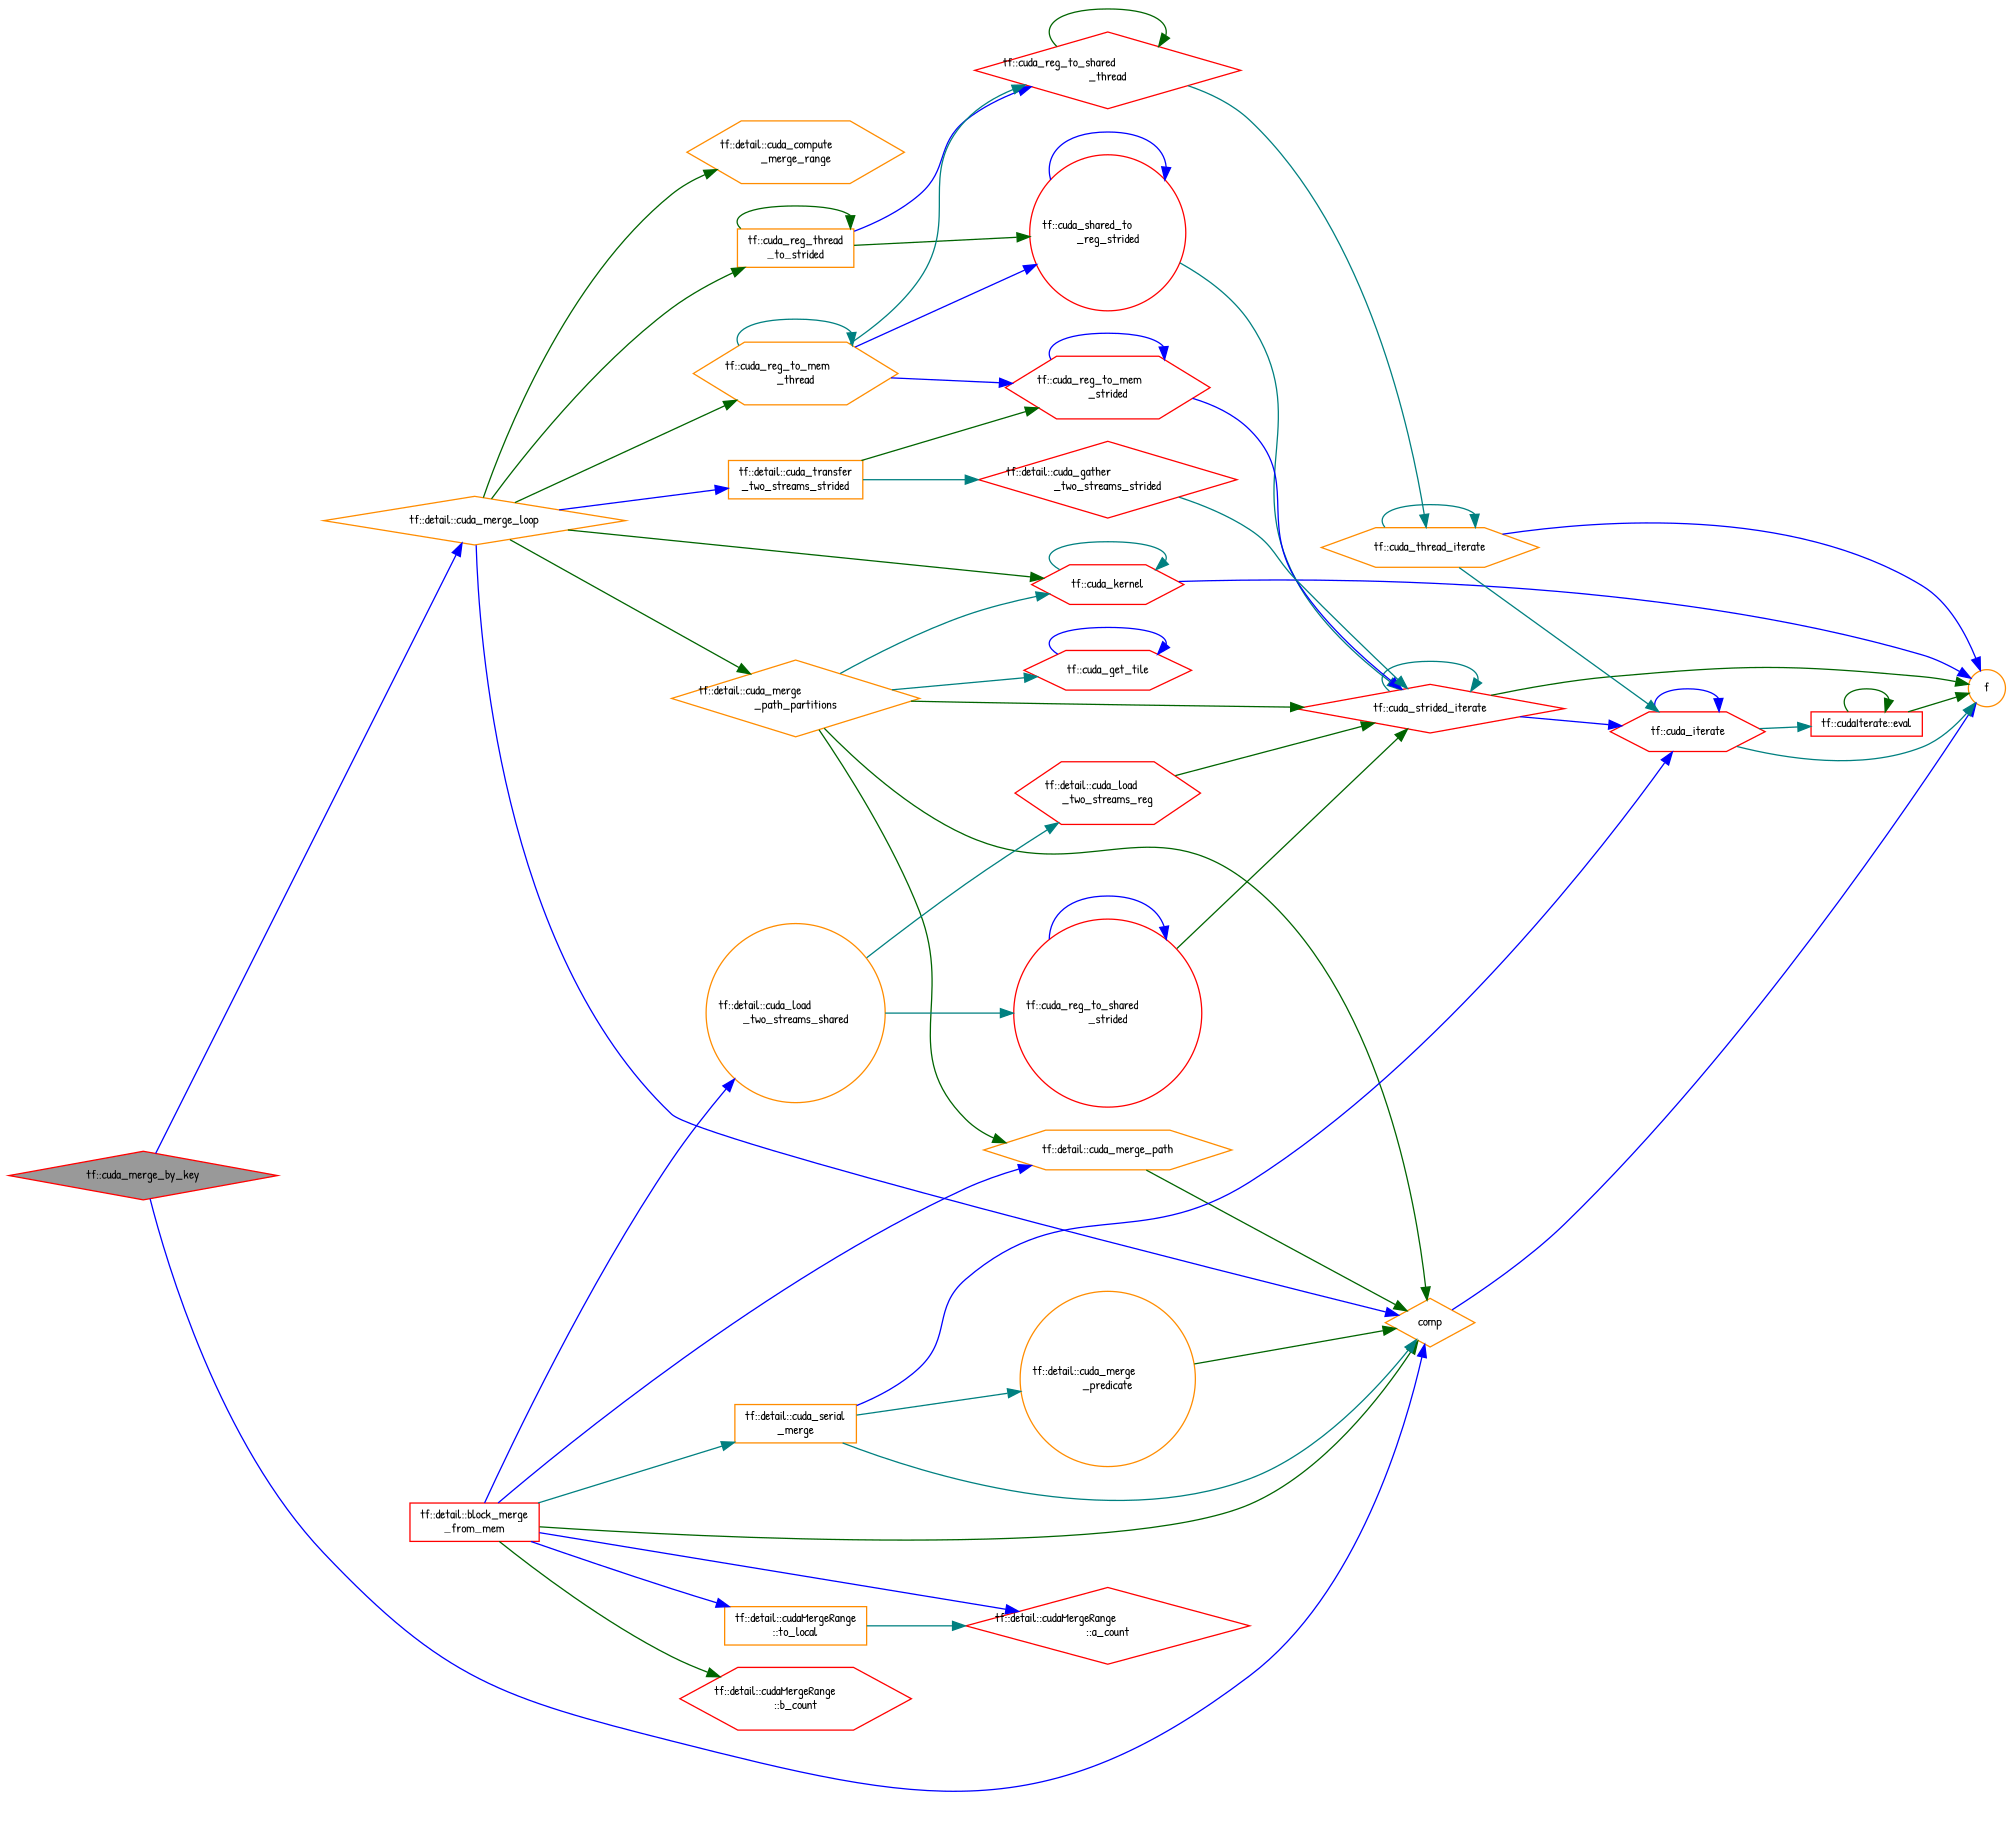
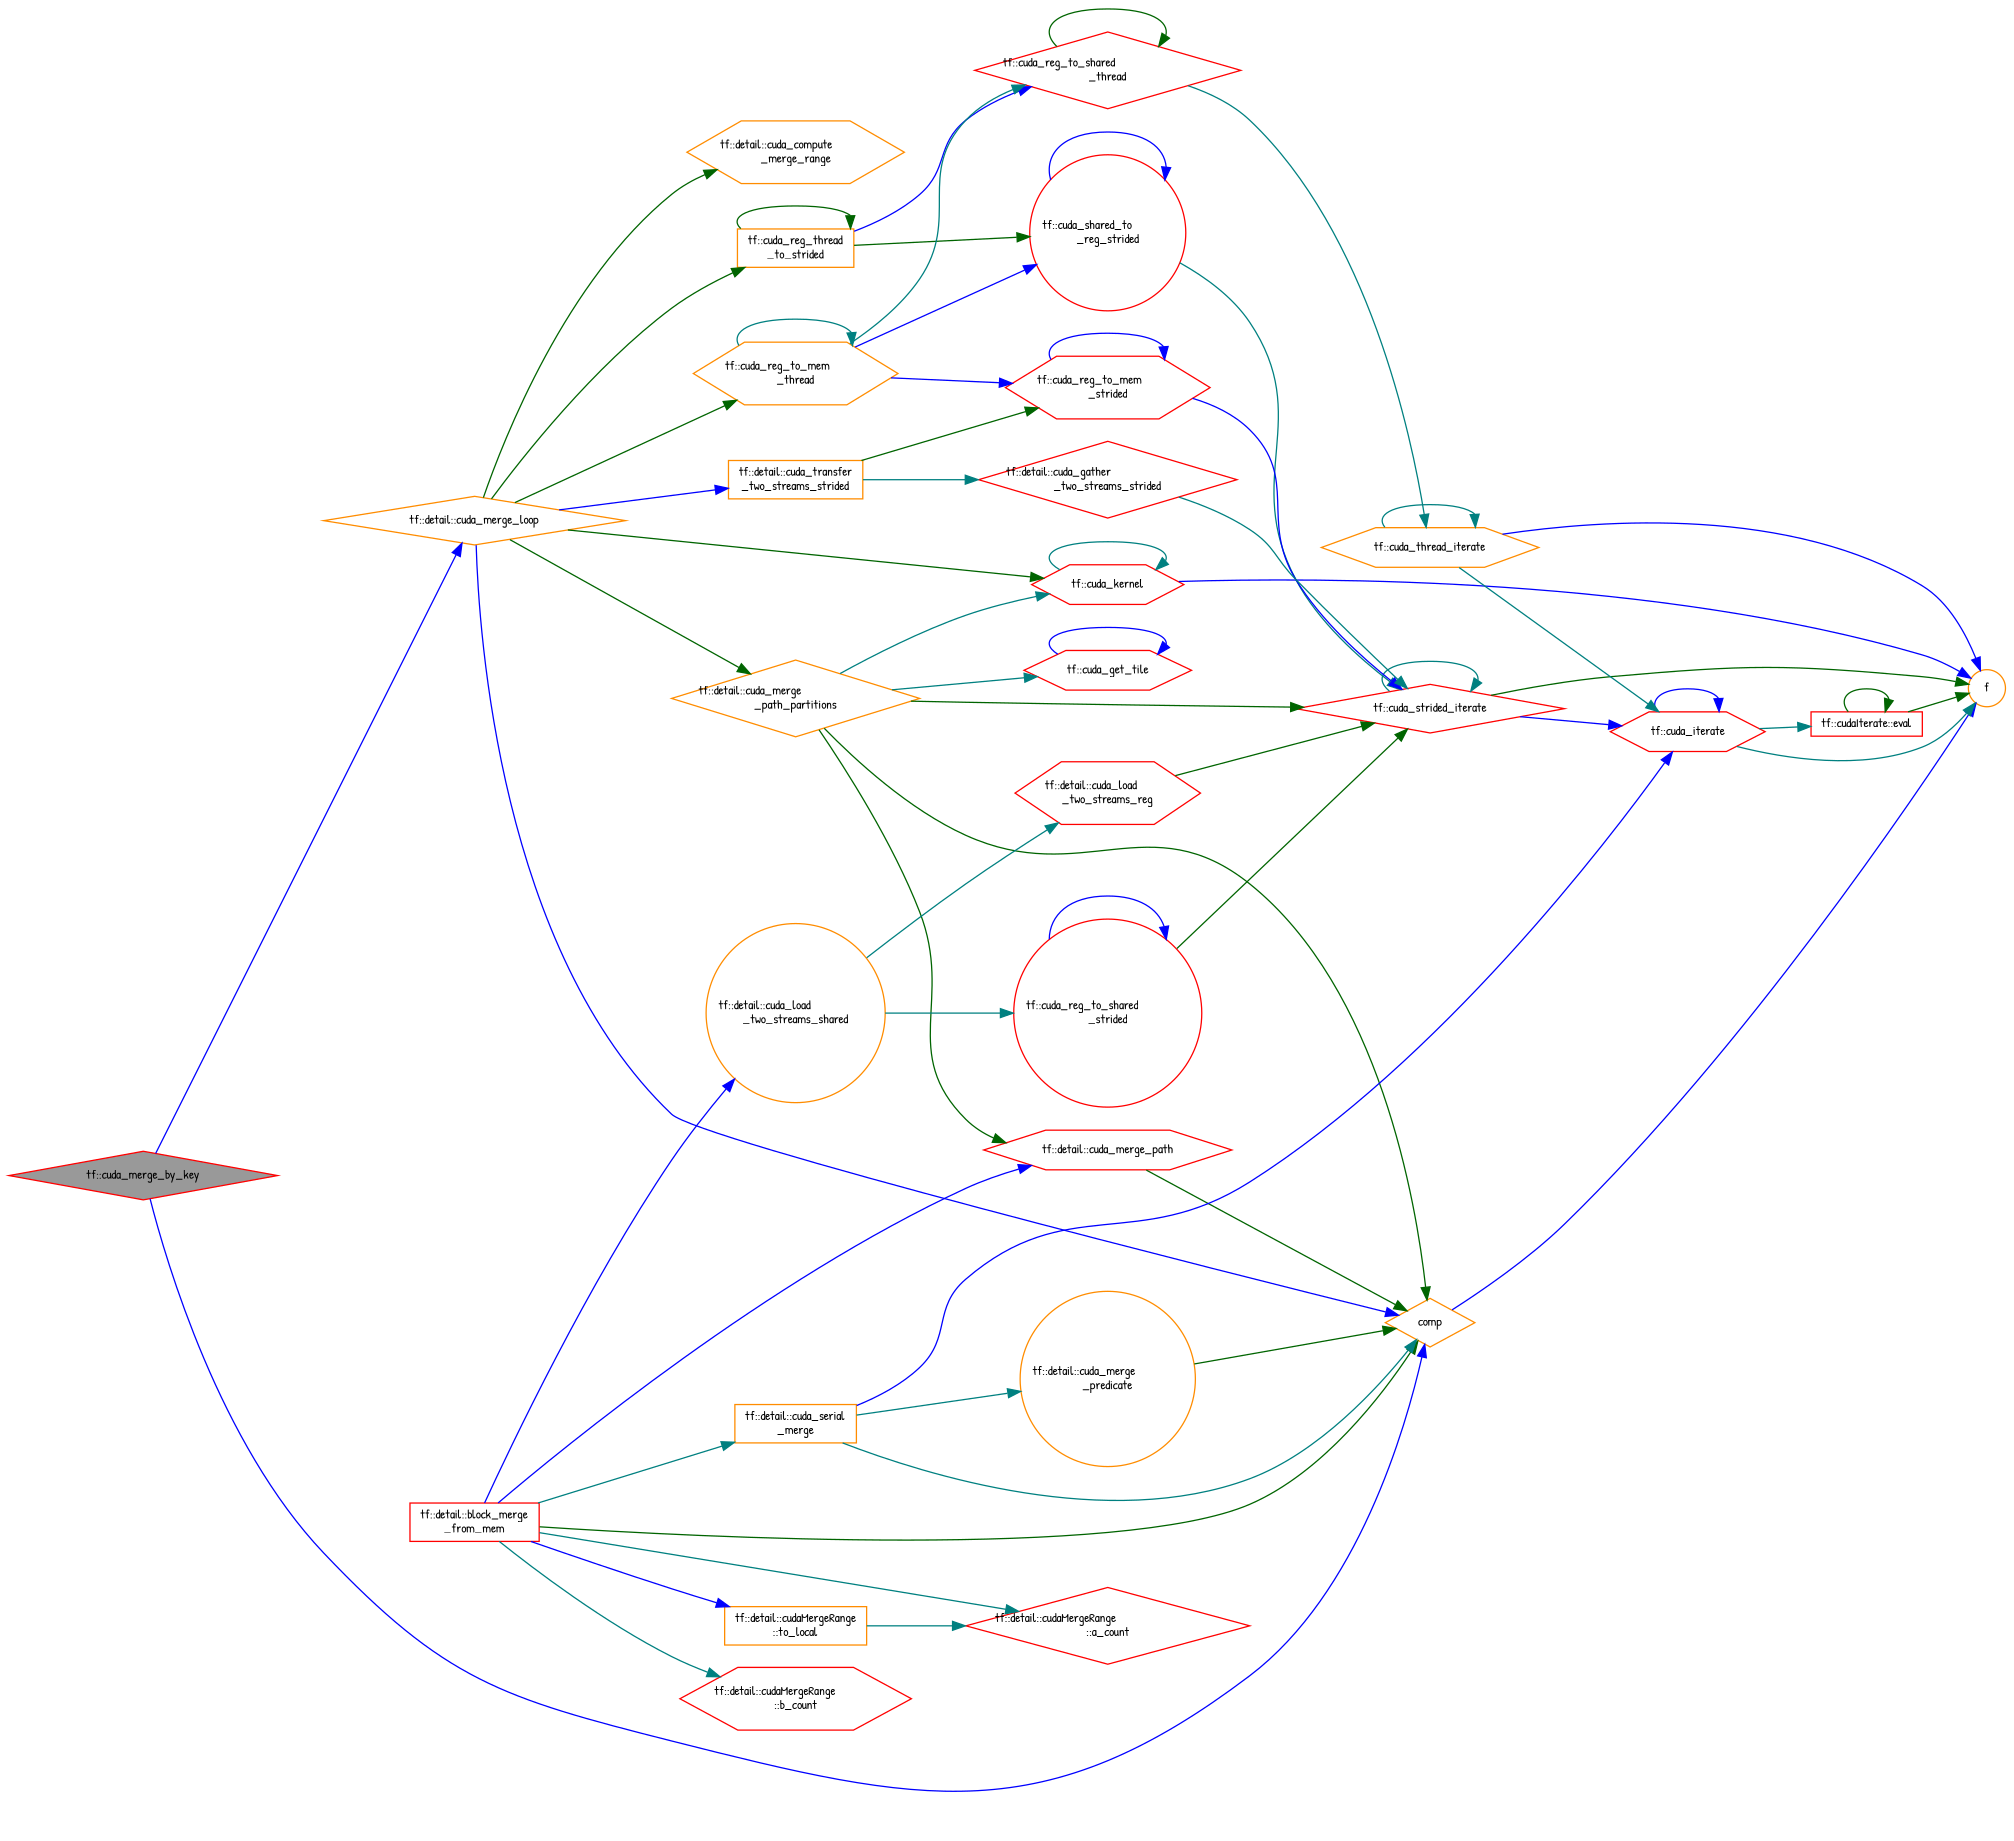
  digraph {
    fontname="Patrick Hand"
    rankdir=LR
    node [color=red fillcolor=white fontname="Patrick Hand" fontsize=10 shape=hexagon style=filled]
    edge [color=teal fontname="Patrick Hand" fontsize=10 labelfontname=Helvetica labelfontsize=10 style=solid]
    n1 [fillcolor=grey60 fontcolor=black height=0.2 label="tf::cuda_merge_by_key" shape=diamond width=0.4]
    n2 [color=darkorange height=0.2 label=comp shape=diamond width=0.4]
    n3 [color=darkorange height=0.2 label="tf::detail::cuda_merge_loop" shape=diamond width=0.4]
    n4 [color=darkorange height=0.2 label=f shape=circle width=0.4]
    n5 [color=darkorange height=0.2 label="tf::detail::cuda_compute\l_merge_range" width=0.4]
    n6 [height=0.2 label="tf::cuda_kernel" width=0.4]
    n7 [color=darkorange height=0.2 label="tf::detail::cuda_merge\l_path_partitions" shape=diamond width=0.4]
    n8 [color=darkorange height=0.2 label="tf::cuda_reg_thread\l_to_strided" shape=box width=0.4]
    n9 [color=darkorange height=0.2 label="tf::cuda_reg_to_mem\l_thread" width=0.4]
    n10 [color=darkorange height=0.2 label="tf::detail::cuda_transfer\l_two_streams_strided" shape=box width=0.4]
    n11 [height=0.2 label="tf::detail::block_merge\l_from_mem" shape=box width=0.4]
    n12 [height=0.2 label="tf::detail::cudaMergeRange\l::a_count" shape=diamond width=0.4]
    n13 [height=0.2 label="tf::detail::cudaMergeRange\l::b_count" width=0.4]
    n14 [color=darkorange height=0.2 label="tf::detail::cuda_load\l_two_streams_shared" shape=circle width=0.4]
-   n15 [color=darkorange height=0.2 label="tf::detail::cuda_merge_path" width=0.4]
+   n15 [height=0.2 label="tf::detail::cuda_merge_path" width=0.4]
    n16 [color=darkorange height=0.2 label="tf::detail::cuda_serial\l_merge" shape=box width=0.4]
    n17 [color=darkorange height=0.2 label="tf::detail::cudaMergeRange\l::to_local" shape=box width=0.4]
    n18 [height=0.2 label="tf::cuda_strided_iterate" shape=diamond width=0.4]
    n19 [height=0.2 label="tf::cuda_get_tile" width=0.4]
    n20 [height=0.2 label="tf::cuda_reg_to_shared\l_thread" shape=diamond width=0.4]
    n21 [height=0.2 label="tf::cuda_shared_to\l_reg_strided" shape=circle width=0.4]
    n22 [height=0.2 label="tf::cuda_reg_to_mem\l_strided" width=0.4]
    n23 [height=0.2 label="tf::detail::cuda_gather\l_two_streams_strided" shape=diamond width=0.4]
    n24 [height=0.2 label="tf::detail::cuda_load\l_two_streams_reg" width=0.4]
    n25 [height=0.2 label="tf::cuda_reg_to_shared\l_strided" shape=circle width=0.4]
    n26 [height=0.2 label="tf::cuda_iterate" width=0.4]
    n27 [color=darkorange height=0.2 label="tf::detail::cuda_merge\l_predicate" shape=circle width=0.4]
    n28 [height=0.2 label="tf::cudaIterate::eval" shape=box width=0.4]
    n29 [color=darkorange height=0.2 label="tf::cuda_thread_iterate" width=0.4]
    n1 -> n2 [color=blue]
    n1 -> n3 [color=blue]
    n2 -> n4 [color=blue]
    n3 -> n2 [color=blue]
    n3 -> n5 [color=darkgreen]
    n3 -> n6 [color=darkgreen]
    n3 -> n7 [color=darkgreen]
    n3 -> n8 [color=darkgreen]
    n3 -> n9 [color=darkgreen]
    n3 -> n10 [color=blue]
    n6 -> n4 [color=blue]
    n6 -> n6
    n7 -> n2 [color=darkgreen]
    n7 -> n6
    n7 -> n15 [color=darkgreen]
    n7 -> n18 [color=darkgreen]
    n7 -> n19
    n8 -> n8 [color=darkgreen]
    n8 -> n20 [color=blue]
    n8 -> n21 [color=darkgreen]
    n9 -> n9
    n9 -> n20
    n9 -> n21 [color=blue]
    n9 -> n22 [color=blue]
    n10 -> n22 [color=darkgreen]
    n10 -> n23
    n11 -> n2 [color=darkgreen]
-   n11 -> n12 [color=blue]
-   n11 -> n13 [color=darkgreen]
+   n11 -> n12
+   n11 -> n13
    n11 -> n14 [color=blue]
    n11 -> n15 [color=blue]
    n11 -> n16
    n11 -> n17 [color=blue]
    n14 -> n24
    n14 -> n25
    n15 -> n2 [color=darkgreen]
    n16 -> n2
    n16 -> n26 [color=blue]
    n16 -> n27
    n17 -> n12
    n18 -> n4 [color=darkgreen]
    n18 -> n18
    n18 -> n26 [color=blue]
    n19 -> n19 [color=blue]
    n20 -> n20 [color=darkgreen]
    n20 -> n29
    n21 -> n18
    n21 -> n21 [color=blue]
    n22 -> n18 [color=blue]
    n22 -> n22 [color=blue]
    n23 -> n18
    n24 -> n18 [color=darkgreen]
    n25 -> n18 [color=darkgreen]
    n25 -> n25 [color=blue]
    n26 -> n4
    n26 -> n26 [color=blue]
    n26 -> n28
    n27 -> n2 [color=darkgreen]
    n28 -> n4 [color=darkgreen]
    n28 -> n28 [color=darkgreen]
    n29 -> n4 [color=blue]
    n29 -> n26
    n29 -> n29
  }
